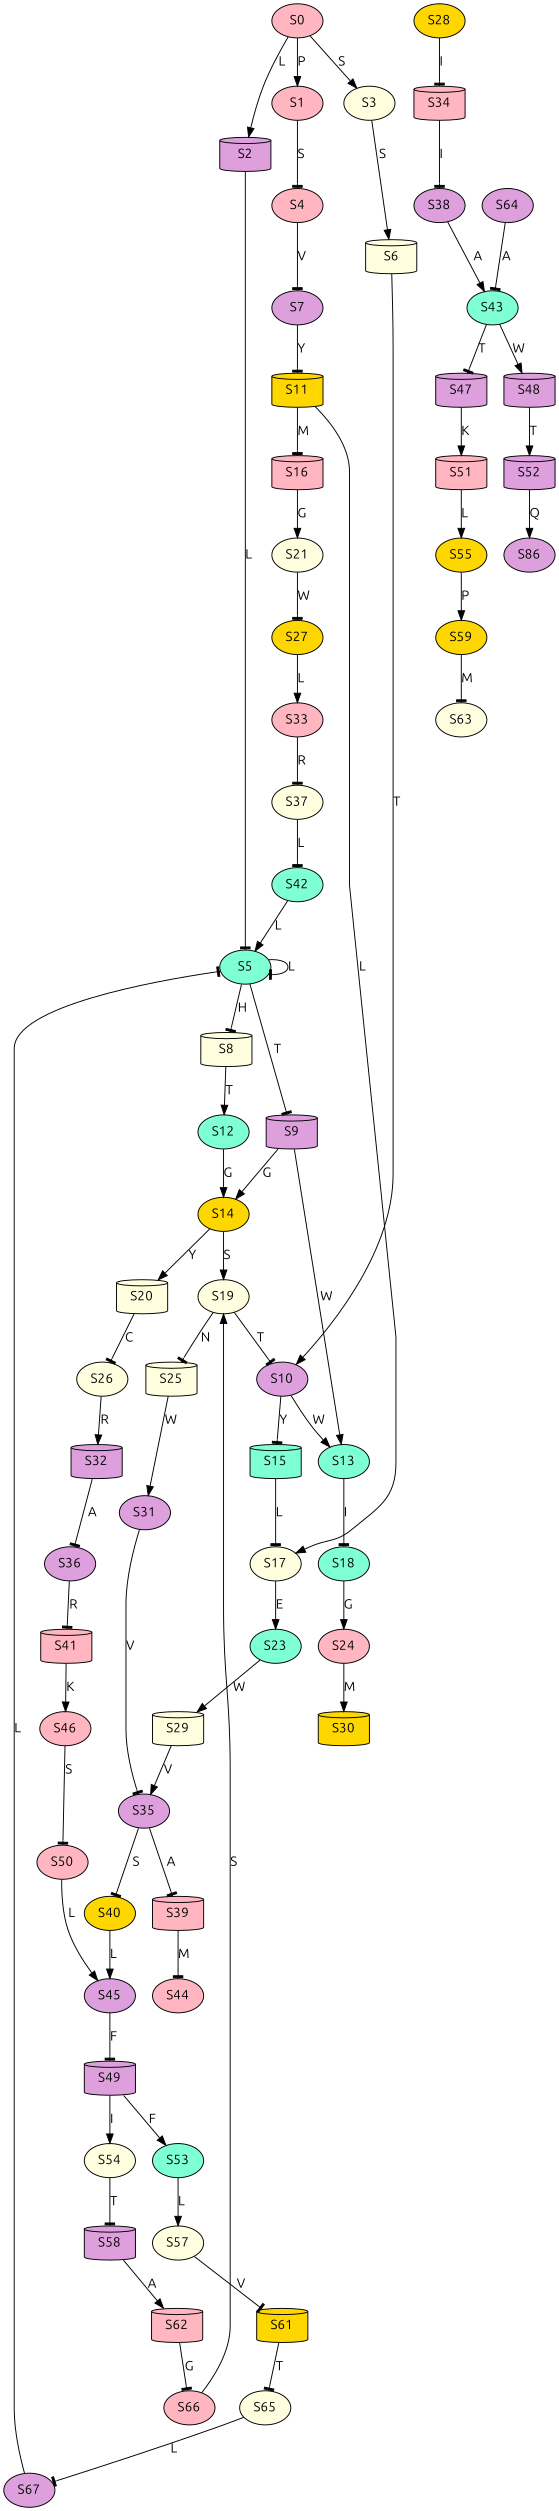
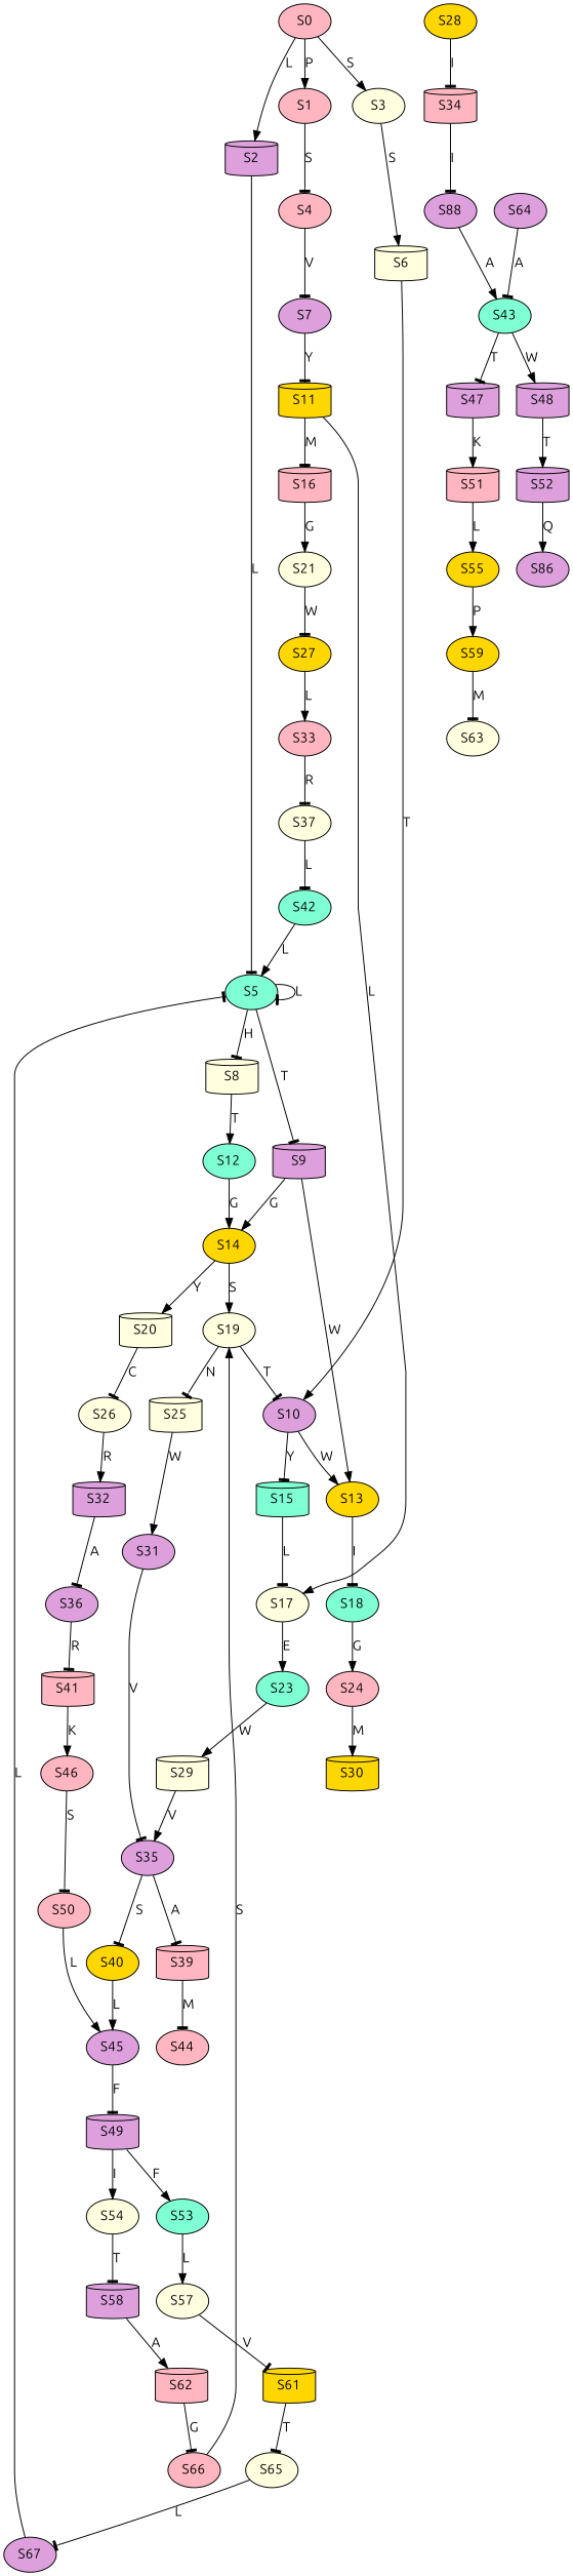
  strict digraph {
    fontname=Ubuntu
    node [fillcolor=plum fontname=Ubuntu shape=ellipse style=filled]
    edge [arrowhead=normal fontname=Ubuntu]
    S0 [fillcolor=lightpink]
    S1 [fillcolor=lightpink]
    S2 [shape=cylinder]
    S3 [fillcolor=lightyellow]
    S4 [fillcolor=lightpink]
    S5 [fillcolor=aquamarine]
    S6 [fillcolor=lightyellow shape=cylinder]
    S7
    S8 [fillcolor=lightyellow shape=cylinder]
    S9 [shape=cylinder]
    S10
    S11 [fillcolor=gold shape=cylinder]
    S12 [fillcolor=aquamarine]
-   S13 [fillcolor=aquamarine]
+   S13 [fillcolor=gold]
    S14 [fillcolor=gold]
    S15 [fillcolor=aquamarine shape=cylinder]
    S16 [fillcolor=lightpink shape=cylinder]
    S17 [fillcolor=lightyellow]
    S18 [fillcolor=aquamarine]
    S19 [fillcolor=lightyellow]
    S20 [fillcolor=lightyellow shape=cylinder]
    S21 [fillcolor=lightyellow]
    S23 [fillcolor=aquamarine]
    S24 [fillcolor=lightpink]
    S25 [fillcolor=lightyellow shape=cylinder]
    S26 [fillcolor=lightyellow]
    S27 [fillcolor=gold]
    S29 [fillcolor=lightyellow shape=cylinder]
    S30 [fillcolor=gold shape=cylinder]
    S31
    S32 [shape=cylinder]
    S33 [fillcolor=lightpink]
    S28 [fillcolor=gold]
    S34 [fillcolor=lightpink shape=cylinder]
    S35
    S36
    S37 [fillcolor=lightyellow]
-   S38
+   S38 [label=S88]
    S39 [fillcolor=lightpink shape=cylinder]
    S40 [fillcolor=gold]
    S41 [fillcolor=lightpink shape=cylinder]
    S42 [fillcolor=aquamarine]
    S43 [fillcolor=aquamarine]
    S44 [fillcolor=lightpink]
    S45
    S46 [fillcolor=lightpink]
    S47 [shape=cylinder]
    S48 [shape=cylinder]
    S49 [shape=cylinder]
    S50 [fillcolor=lightpink]
    S51 [fillcolor=lightpink shape=cylinder]
    S52 [shape=cylinder]
    S53 [fillcolor=aquamarine]
    S54 [fillcolor=lightyellow]
    S55 [fillcolor=gold]
    n56 [label=S86]
    S57 [fillcolor=lightyellow]
    S58 [shape=cylinder]
    S59 [fillcolor=gold]
    S61 [fillcolor=gold shape=cylinder]
    S62 [fillcolor=lightpink shape=cylinder]
    S63 [fillcolor=lightyellow]
    S65 [fillcolor=lightyellow]
    S66 [fillcolor=lightpink]
    S64
    S67
    S0 -> S1 [label=P]
    S0 -> S2 [label=L]
    S0 -> S3 [label=S]
    S1 -> S4 [arrowhead=tee label=S]
    S2 -> S5 [arrowhead=tee label=L]
    S3 -> S6 [label=S]
    S4 -> S7 [arrowhead=tee label=V]
    S5 -> S5 [arrowhead=tee label=L]
    S5 -> S8 [arrowhead=tee label=H]
    S5 -> S9 [arrowhead=tee label=T]
    S6 -> S10 [label=T]
    S7 -> S11 [arrowhead=tee label=Y]
    S8 -> S12 [label=T]
    S9 -> S13 [label=W]
    S9 -> S14 [label=G]
    S10 -> S13 [label=W]
    S10 -> S15 [arrowhead=tee label=Y]
    S11 -> S16 [arrowhead=tee label=M]
    S11 -> S17 [label=L]
    S12 -> S14 [label=G]
    S13 -> S18 [arrowhead=tee label=I]
    S14 -> S19 [label=S]
    S14 -> S20 [label=Y]
    S15 -> S17 [arrowhead=tee label=L]
    S16 -> S21 [label=G]
    S17 -> S23 [label=E]
    S18 -> S24 [label=G]
    S19 -> S10 [arrowhead=tee label=T]
    S19 -> S25 [arrowhead=tee label=N]
    S20 -> S26 [arrowhead=tee label=C]
    S21 -> S27 [arrowhead=tee label=W]
    S23 -> S29 [label=W]
    S24 -> S30 [label=M]
    S25 -> S31 [label=W]
    S26 -> S32 [label=R]
    S27 -> S33 [label=L]
    S29 -> S35 [label=V]
    S31 -> S35 [arrowhead=tee label=V]
    S32 -> S36 [arrowhead=tee label=A]
    S33 -> S37 [arrowhead=tee label=R]
    S28 -> S34 [arrowhead=tee label=I]
    S34 -> S38 [arrowhead=tee label=I]
    S35 -> S39 [arrowhead=tee label=A]
    S35 -> S40 [arrowhead=tee label=S]
    S36 -> S41 [arrowhead=tee label=R]
    S37 -> S42 [arrowhead=tee label=L]
    S38 -> S43 [label=A]
    S39 -> S44 [arrowhead=tee label=M]
    S40 -> S45 [label=L]
    S41 -> S46 [label=K]
    S42 -> S5 [label=L]
    S43 -> S47 [arrowhead=tee label=T]
    S43 -> S48 [label=W]
    S45 -> S49 [arrowhead=tee label=F]
    S46 -> S50 [arrowhead=tee label=S]
    S47 -> S51 [label=K]
    S48 -> S52 [label=T]
    S49 -> S53 [label=F]
    S49 -> S54 [label=I]
    S50 -> S45 [label=L]
    S51 -> S55 [label=L]
    S52 -> n56 [label=Q]
    S53 -> S57 [label=L]
    S54 -> S58 [arrowhead=tee label=T]
    S55 -> S59 [label=P]
    S57 -> S61 [arrowhead=tee label=V]
    S58 -> S62 [label=A]
    S59 -> S63 [arrowhead=tee label=M]
    S61 -> S65 [arrowhead=tee label=T]
    S62 -> S66 [arrowhead=tee label=G]
    S65 -> S67 [arrowhead=tee label=L]
    S66 -> S19 [label=S]
    S64 -> S43 [arrowhead=tee label=A]
    S67 -> S5 [arrowhead=tee label=L]
  }
